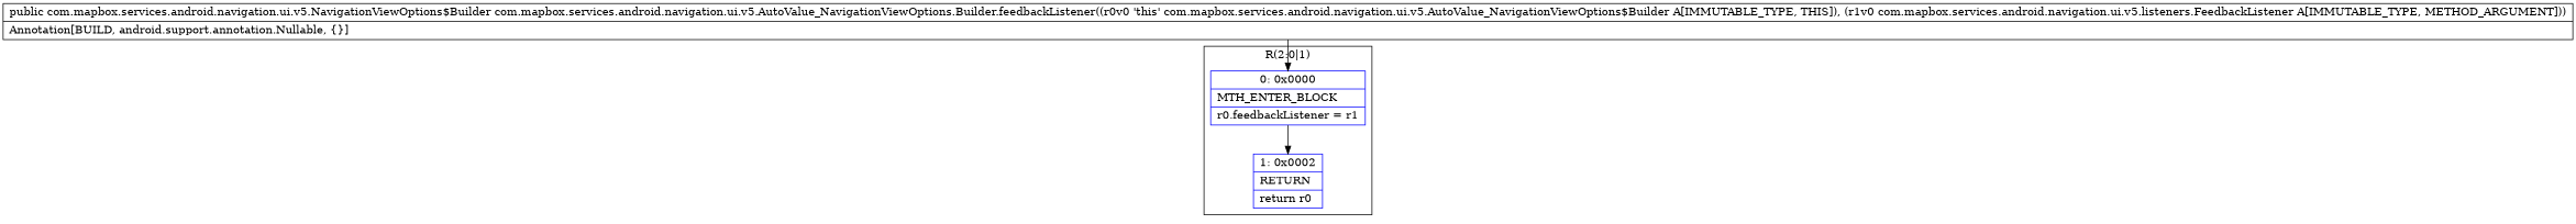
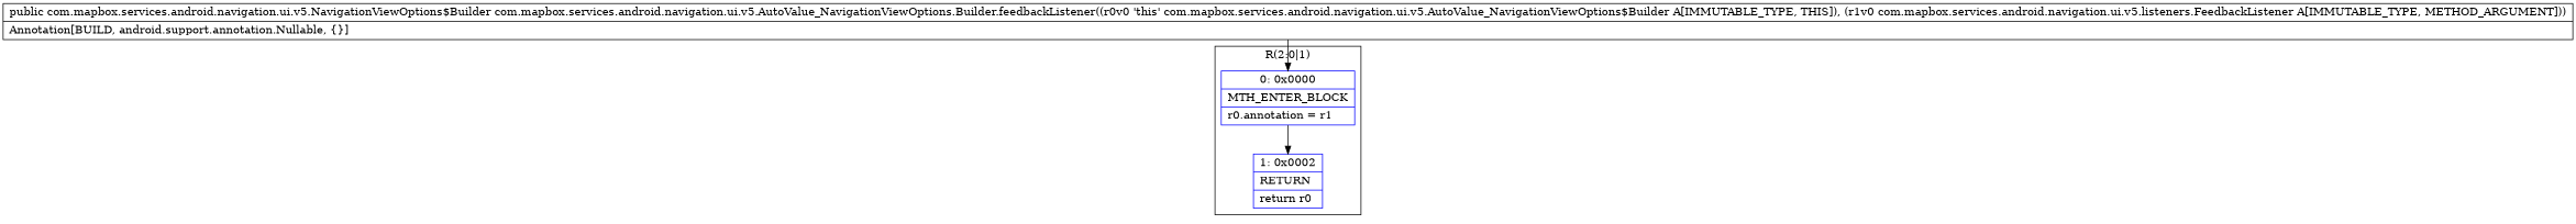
  digraph {
    node [color=blue shape=record]
-   n1 [label="{0\:\ 0x0000|MTH_ENTER_BLOCK\l|r0.feedbackListener = r1\l}"]
+   n1 [label="{0\:\ 0x0000|MTH_ENTER_BLOCK\l|r0.annotation = r1\l}"]
    n2 [label="{1\:\ 0x0002|RETURN\l|return r0\l}"]
    n3 [label="{public com.mapbox.services.android.navigation.ui.v5.NavigationViewOptions$Builder com.mapbox.services.android.navigation.ui.v5.AutoValue_NavigationViewOptions.Builder.feedbackListener((r0v0 'this' com.mapbox.services.android.navigation.ui.v5.AutoValue_NavigationViewOptions$Builder A[IMMUTABLE_TYPE, THIS]), (r1v0 com.mapbox.services.android.navigation.ui.v5.listeners.FeedbackListener A[IMMUTABLE_TYPE, METHOD_ARGUMENT]))  | Annotation[BUILD, android.support.annotation.Nullable, \{\}]\l}" color=""]
    subgraph cluster_1 {
      label="R(2:0|1)"
      n1
      n2
    }
    n1 -> n2
    n3 -> n1
  }
